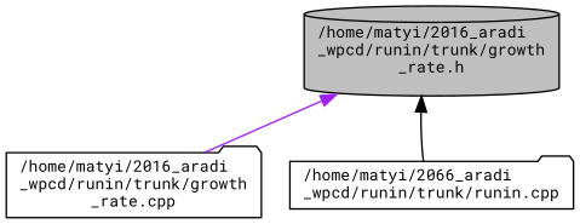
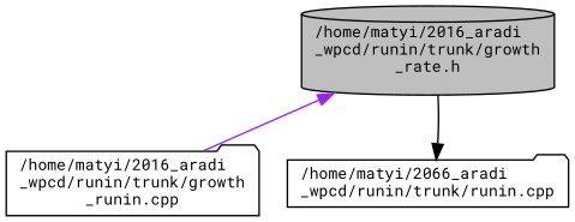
  digraph {
    fontname="Roboto Mono"
    node [color=black fillcolor=white fontname="Roboto Mono" fontsize=10 shape=folder style=filled]
    edge [dir=back fontname="Roboto Mono" fontsize=10 labelfontname=Helvetica labelfontsize=10 style=solid]
    n1 [fillcolor=grey75 fontcolor=black height=0.2 label="/home/matyi/2016_aradi\l_wpcd/runin/trunk/growth\l_rate.h" shape=cylinder width=0.4]
-   n2 [height=0.2 label="/home/matyi/2016_aradi\l_wpcd/runin/trunk/growth\l_rate.cpp" width=0.4]
+   n2 [height=0.2 label="/home/matyi/2016_aradi\l_wpcd/runin/trunk/growth\l_runin.cpp" width=0.4]
    n3 [height=0.2 label="/home/matyi/2066_aradi\l_wpcd/runin/trunk/runin.cpp" width=0.4]
    n1 -> n2 [color=purple]
-   n1 -> n3 [color=black]
+   n3 -> n1 [color=black]
  }
